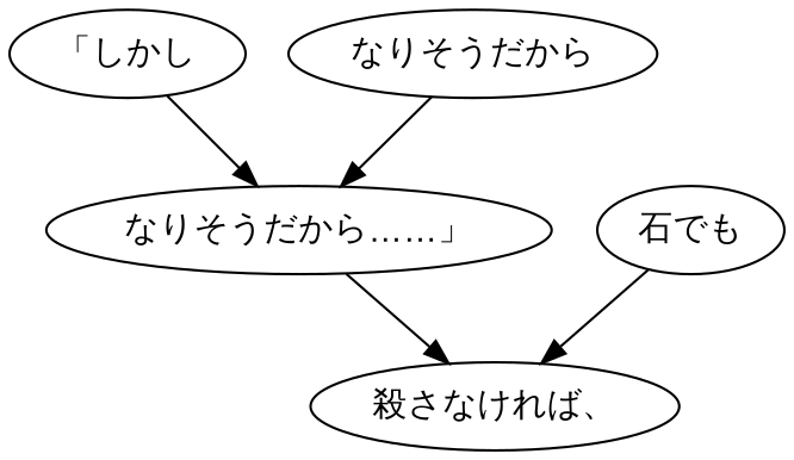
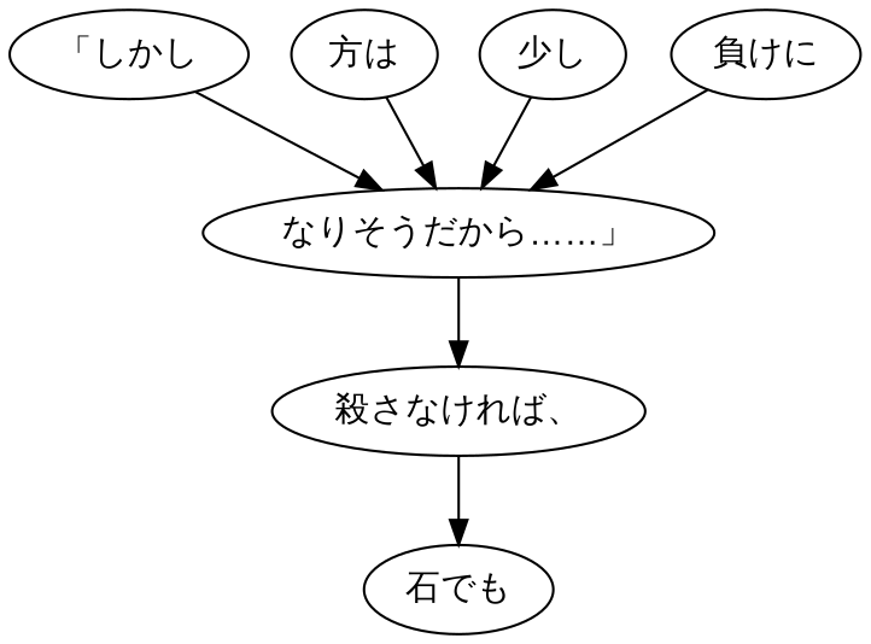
  digraph {
    fontname="Liberation Sans"
    node [fontname="Liberation Sans"]
    edge [fontname="Liberation Sans"]
    n1 [label="「しかし"]
    n2 [label="なりそうだから……」"]
    n3 [label="殺さなければ、"]
    n4 [label="石でも"]
-   n7 [label="なりそうだから"]
+   n5 [label="方は"]
+   n6 [label="少し"]
+   n7 [label="負けに"]
    n1 -> n2
    n2 -> n3
-   n4 -> n3
+   n3 -> n4
+   n5 -> n2
+   n6 -> n2
    n7 -> n2
  }
